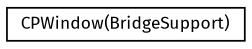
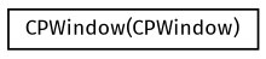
  digraph {
    rankdir=LR
    fontname="Fira Sans"
-   n1 [color=black fillcolor=white fontname="Fira Sans" fontsize=10 height=0.2 label="CPWindow(BridgeSupport)" shape=record style=filled width=0.4]
+   n1 [color=black fillcolor=white fontname="Fira Sans" fontsize=10 height=0.2 label="CPWindow(CPWindow)" shape=record style=filled width=0.4]
  }
